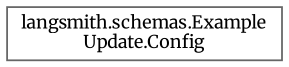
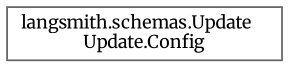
  digraph {
    rankdir=LR
    fontname=Merriweather
-   n1 [color=gray40 fillcolor=white fontname=Merriweather fontsize=10 height=0.2 label="langsmith.schemas.Example\lUpdate.Config" shape=box style=filled width=0.4]
+   n1 [color=gray40 fillcolor=white fontname=Merriweather fontsize=10 height=0.2 label="langsmith.schemas.Update\lUpdate.Config" shape=box style=filled width=0.4]
  }
